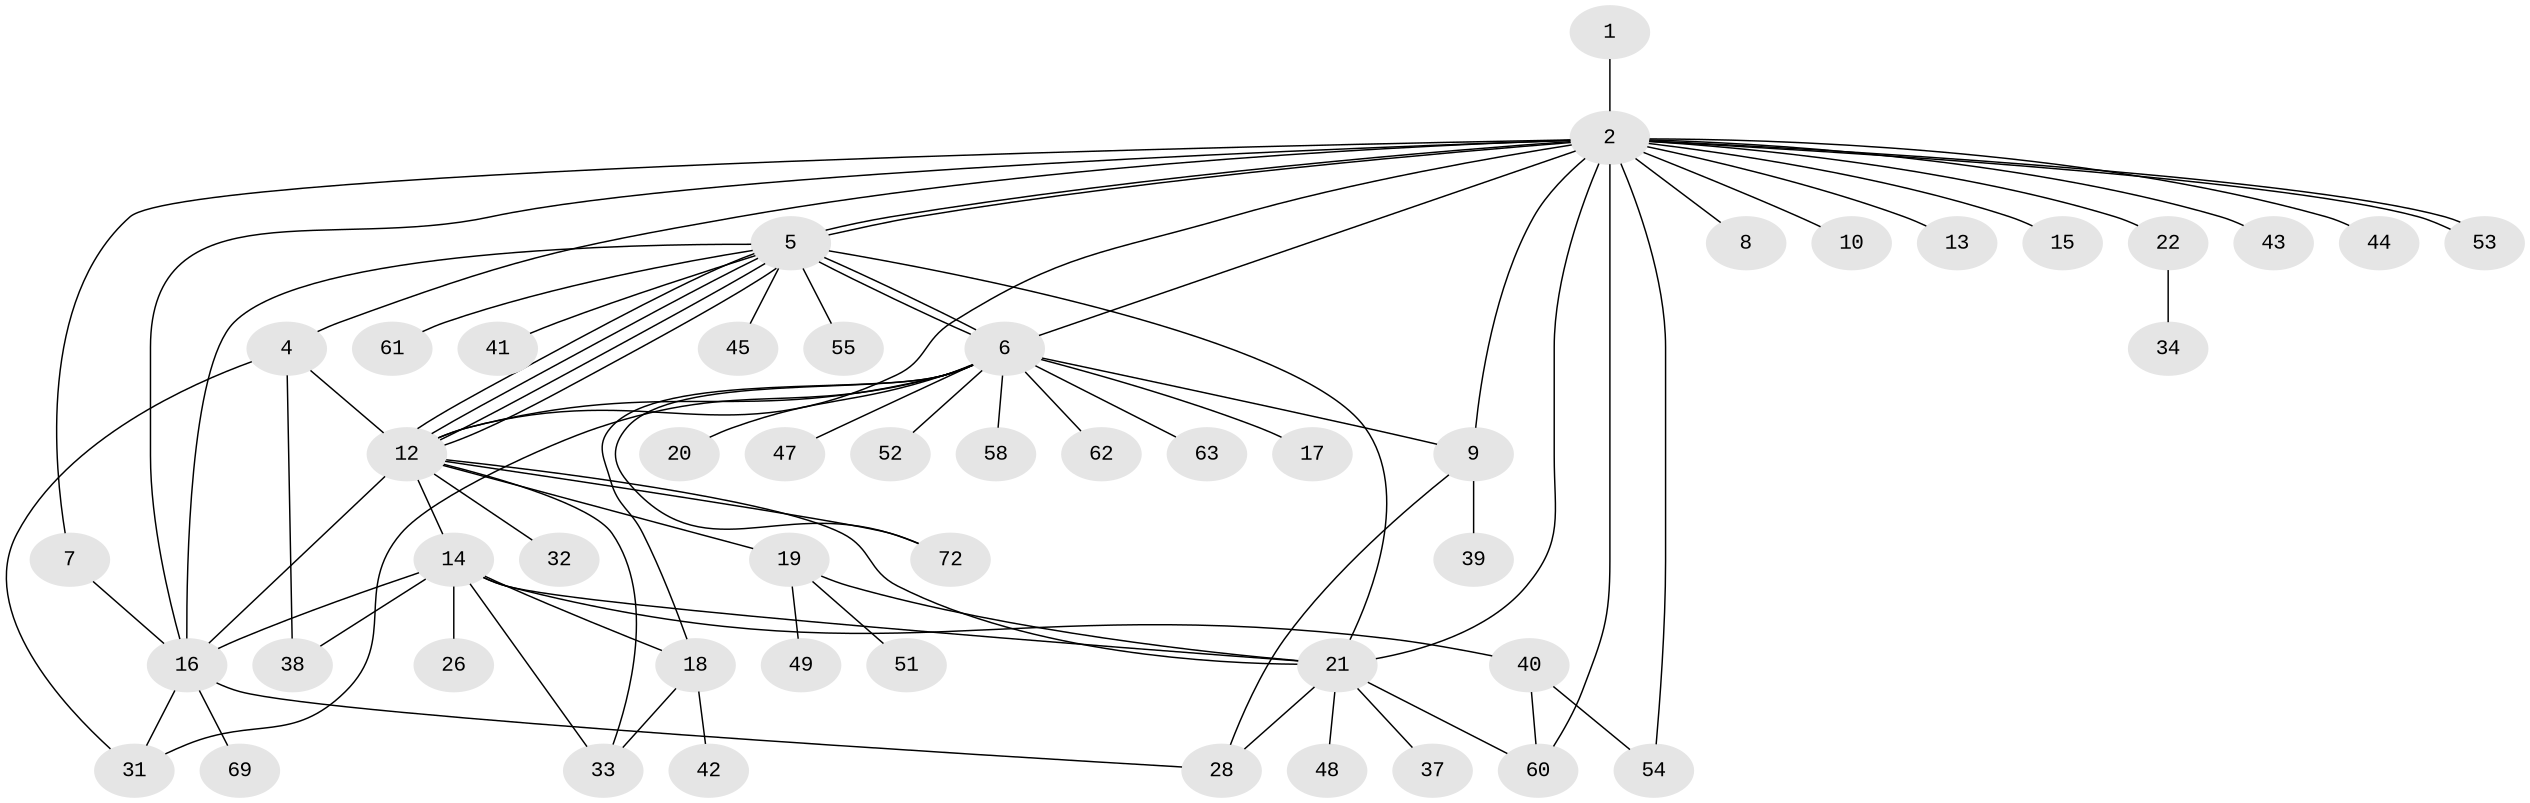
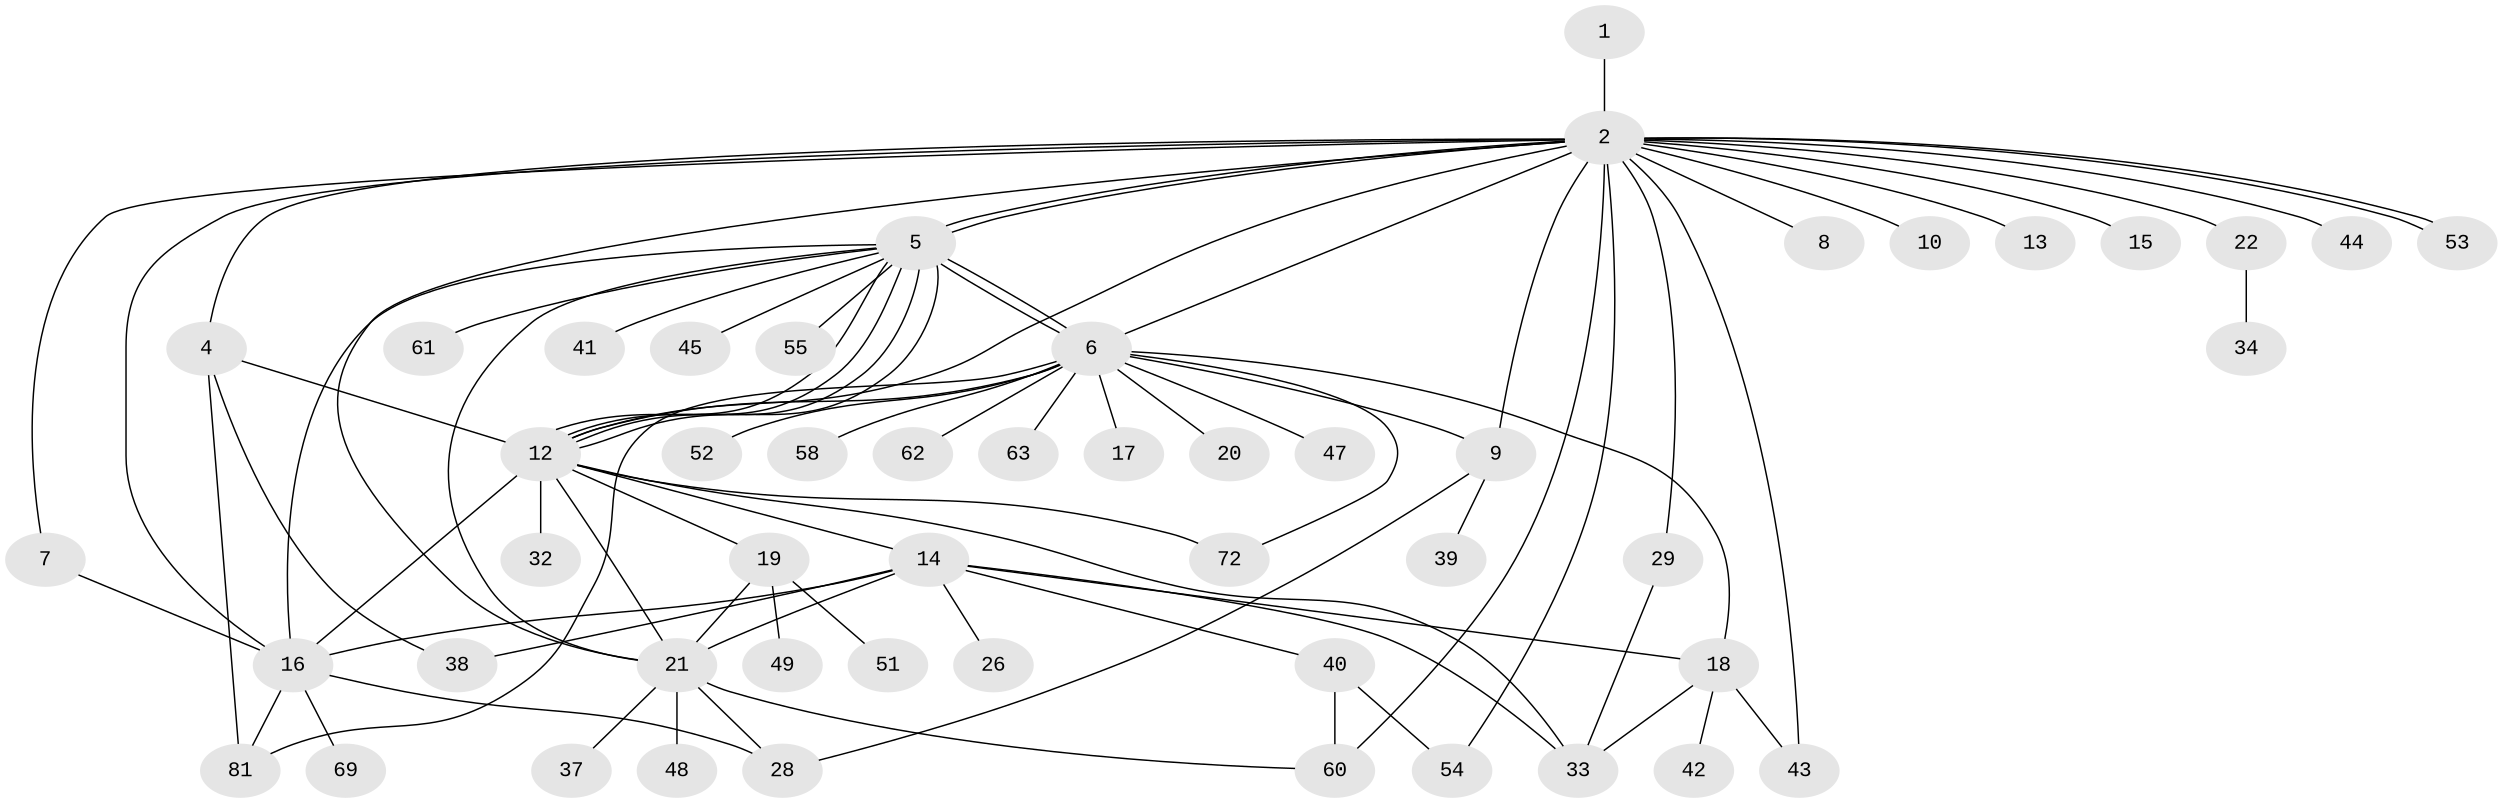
  graph {
    fontname="Liberation Mono"
    node [color=gray90 fontname="Liberation Mono" style=filled]
    edge [fontname="Liberation Mono"]
    2 [super="+3"]
    4 [super="+27"]
    5 [super="+35"]
    6 [super="+11"]
    7
    8
    9 [super="+24"]
    10
    12 [super="+67"]
    13
    15
    16 [super="+25"]
    21 [super="+23"]
    22 [super="+65"]
+   29 [super="+50"]
    43 [super="+59"]
    44
    53
    54
    60
    1
-   31
+   31 [label=81]
    38
    41
    45
    55
    61
    17
    18 [super="+57"]
    20 [super="+56"]
    47
    52
    58
    62
    63
    72
    28 [super="+30"]
    39
    14 [super="+36"]
    19 [super="+68"]
    32
    33 [super="+70"]
    69
    37
    48
    34 [super="+64"]
    40 [super="+46"]
    42 [super="+66"]
    26
    49
    51 [super="+71"]
    2 -- 4
    2 -- 5
    2 -- 5
    2 -- 6
    2 -- 7
    2 -- 8
    2 -- 9 [weight=2]
    2 -- 10
    2 -- 12
    2 -- 13
    2 -- 15
    2 -- 16 [weight=2]
    2 -- 21
    2 -- 22
+   2 -- 29
    2 -- 43 [weight=2]
    2 -- 44
    2 -- 53
    2 -- 53
    2 -- 54
    2 -- 60
    4 -- 12
    4 -- 31
    4 -- 38
    5 -- 6 [weight=2]
    5 -- 6
    5 -- 12
    5 -- 12
    5 -- 12
    5 -- 12
    5 -- 16
    5 -- 21 [weight=2]
    5 -- 41
    5 -- 45
    5 -- 55
    5 -- 61
    6 -- 9
    6 -- 12
    6 -- 31
    6 -- 17
    6 -- 18
    6 -- 20
    6 -- 47 [weight=2]
    6 -- 52
    6 -- 58
    6 -- 62
    6 -- 63
    6 -- 72
    7 -- 16
    9 -- 28
    9 -- 39
    12 -- 16
    12 -- 21
    12 -- 72
    12 -- 14
    12 -- 19
    12 -- 32
    12 -- 33
    16 -- 31
    16 -- 28
    16 -- 69
    21 -- 60
    21 -- 28
    21 -- 37
    21 -- 48
    22 -- 34
+   29 -- 33
    1 -- 2
+   18 -- 43
    18 -- 33
    18 -- 42
    14 -- 16
    14 -- 21
    14 -- 38
    14 -- 18
    14 -- 33
    14 -- 40
    14 -- 26
    19 -- 21
    19 -- 49
    19 -- 51
    40 -- 54
    40 -- 60
  }
